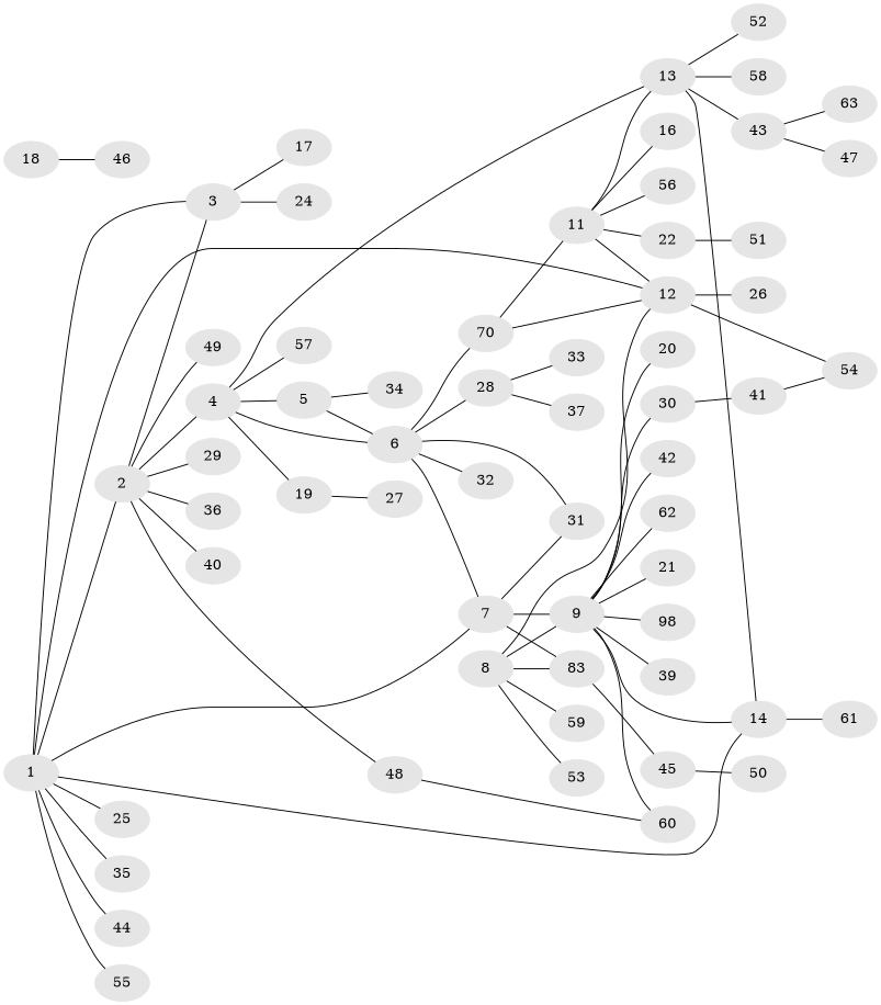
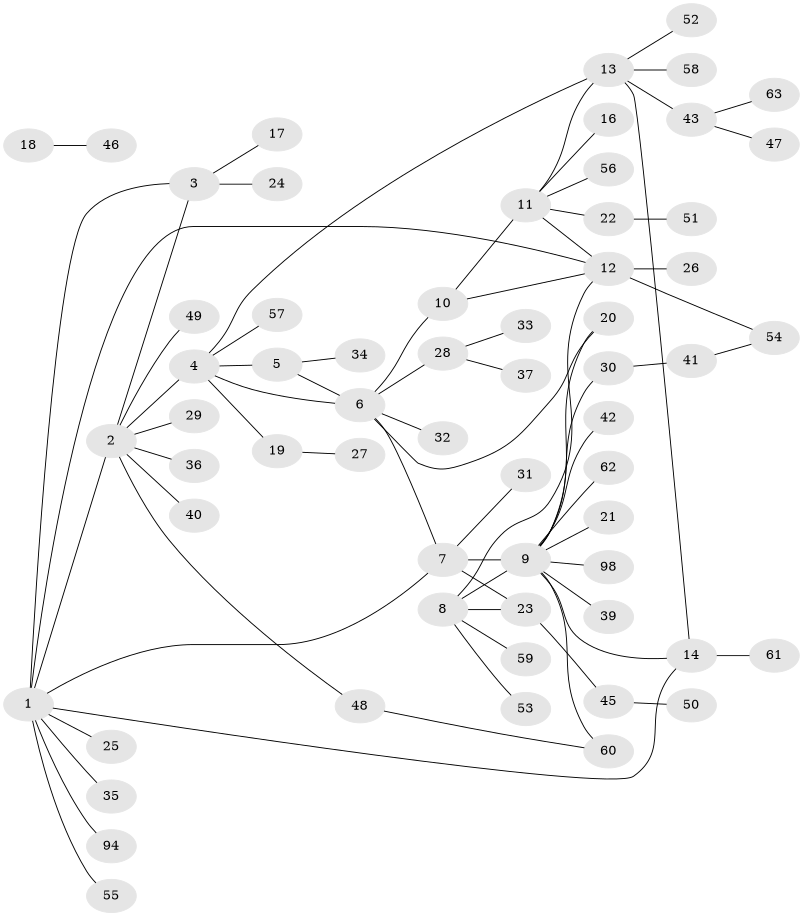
  graph {
    rankdir=LR
    node [color=gray90 style=filled]
    1
    2
    3
    7
    12
    14
    25
    35
-   44
+   44 [label=94]
    55
    4
    29
    36
    40
    48
    49
    17
    24
    31
    9
-   23 [label=83]
+   23
    26
    54
    61
    5
    6
    13
    19
    57
    60
    34
-   10 [label=70]
+   10
    28
    32
    43
    52
    58
    27
    11
    33
    37
    8
    53
    59
    20
    21
    30
    n48 [label=98]
    39
    42
    62
    18
    46
    45
    41
    16
    22
    56
    51
    47
    63
    50
    1 -- 2
    1 -- 3
    1 -- 7
    1 -- 12
    1 -- 14
    1 -- 25
    1 -- 35
    1 -- 44
    1 -- 55
    2 -- 3
    2 -- 4
    2 -- 29
    2 -- 36
    2 -- 40
    2 -- 48
    2 -- 49
    3 -- 17
    3 -- 24
    7 -- 31
    7 -- 9
    7 -- 23
    12 -- 26
    12 -- 54
    14 -- 61
    4 -- 5
    4 -- 6
    4 -- 13
    4 -- 19
    4 -- 57
    48 -- 60
    9 -- 14
    9 -- 60
    9 -- 20
    9 -- 21
    9 -- 30
    9 -- n48
    9 -- 39
    9 -- 42
    9 -- 62
    23 -- 45
    5 -- 6
    5 -- 34
    6 -- 7
-   6 -- 31
+   6 -- 20
    6 -- 10
    6 -- 28
    6 -- 32
    13 -- 14
    13 -- 43
    13 -- 52
    13 -- 58
    19 -- 27
    10 -- 12
    10 -- 11
    28 -- 33
    28 -- 37
    43 -- 47
    43 -- 63
    11 -- 12
    11 -- 13
    11 -- 16
    11 -- 22
    11 -- 56
    8 -- 12
    8 -- 9
    8 -- 23
    8 -- 53
    8 -- 59
    30 -- 41
    18 -- 46
    45 -- 50
    41 -- 54
    22 -- 51
  }
